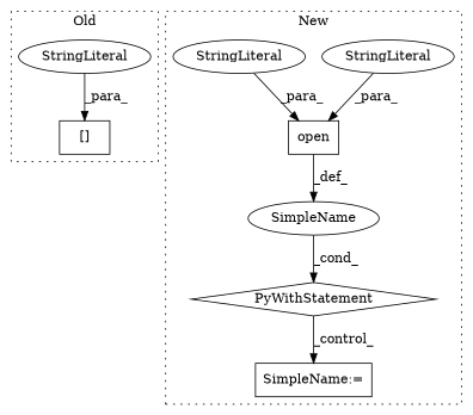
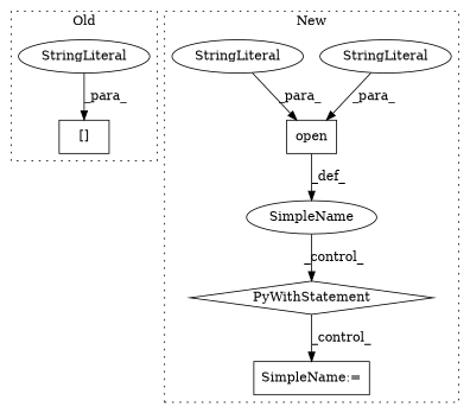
  digraph {
    node [a=45 l=25 shape=ellipse]
    n1 [a=2 l="9,1" label="[]" s="1614,1648" shape=box]
    n2 [label=StringLiteral s=1623]
    n3 [a=104 l="10,2" label=PyWithStatement s="919,964" shape=diamond]
    n4 [a=7 l="57,2" label="SimpleName:=" s="1000,1082" shape=box]
    n5 [a=42 label=SimpleName l=""]
    n6 [a=32 l="5,1" label=open s="929,963" shape=box]
    n7 [label=StringLiteral s=934]
    n8 [l=3 label=StringLiteral s=960]
    subgraph cluster_1 {
      label=Old
      style=dotted
      n1
      n2
    }
    subgraph cluster_2 {
      label=New
      style=dotted
      n3
      n4
      n5
      n6
      n7
      n8
    }
    n2 -> n1 [label=_para_]
    n3 -> n4 [label=_control_]
-   n5 -> n3 [label=_cond_]
+   n5 -> n3 [label=_control_]
    n6 -> n5 [label=_def_]
    n7 -> n6 [label=_para_]
    n8 -> n6 [label=_para_]
  }
